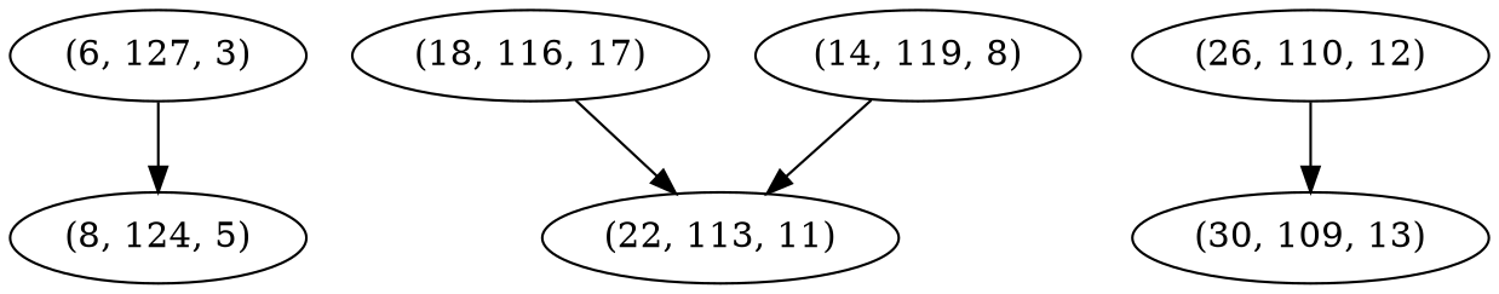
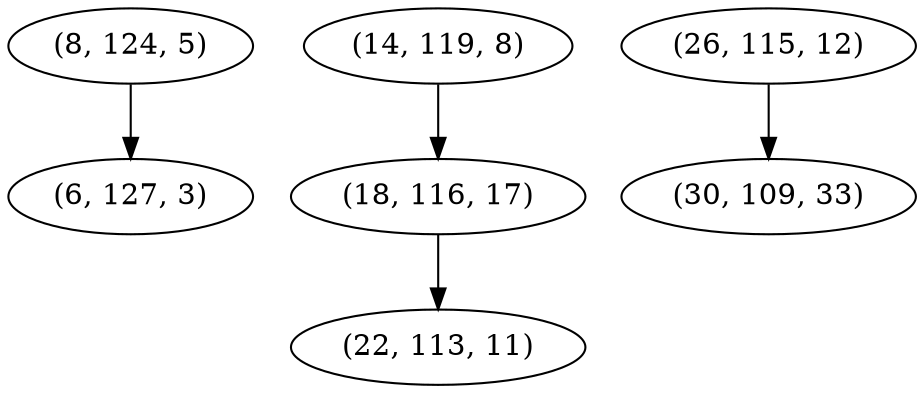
  digraph {
    fontname="DejaVu Serif"
    node [fontname="DejaVu Serif"]
    edge [fontname="DejaVu Serif"]
    "(6, 127, 3)"
    "(8, 124, 5)"
    n3 [label="(18, 116, 17)"]
    "(14, 119, 8)"
    "(22, 113, 11)"
-   "(26, 110, 12)"
-   "(30, 109, 13)"
-   "(6, 127, 3)" -> "(8, 124, 5)"
+   "(26, 110, 12)" [label="(26, 115, 12)"]
+   "(30, 109, 13)" [label="(30, 109, 33)"]
+   "(8, 124, 5)" -> "(6, 127, 3)"
    n3 -> "(22, 113, 11)"
-   "(14, 119, 8)" -> "(22, 113, 11)"
+   "(14, 119, 8)" -> n3
    "(26, 110, 12)" -> "(30, 109, 13)"
  }
